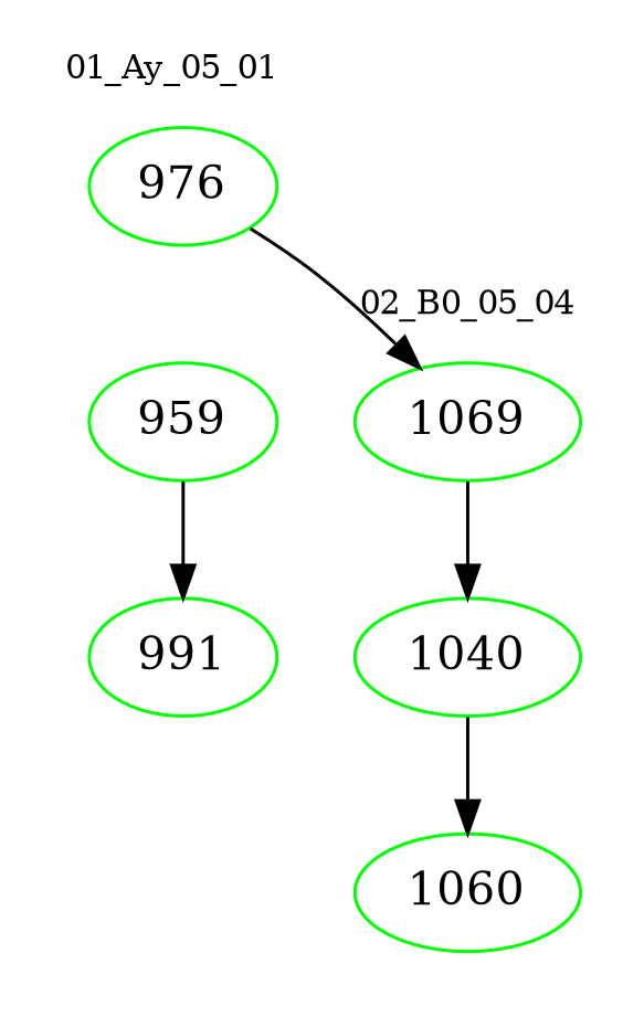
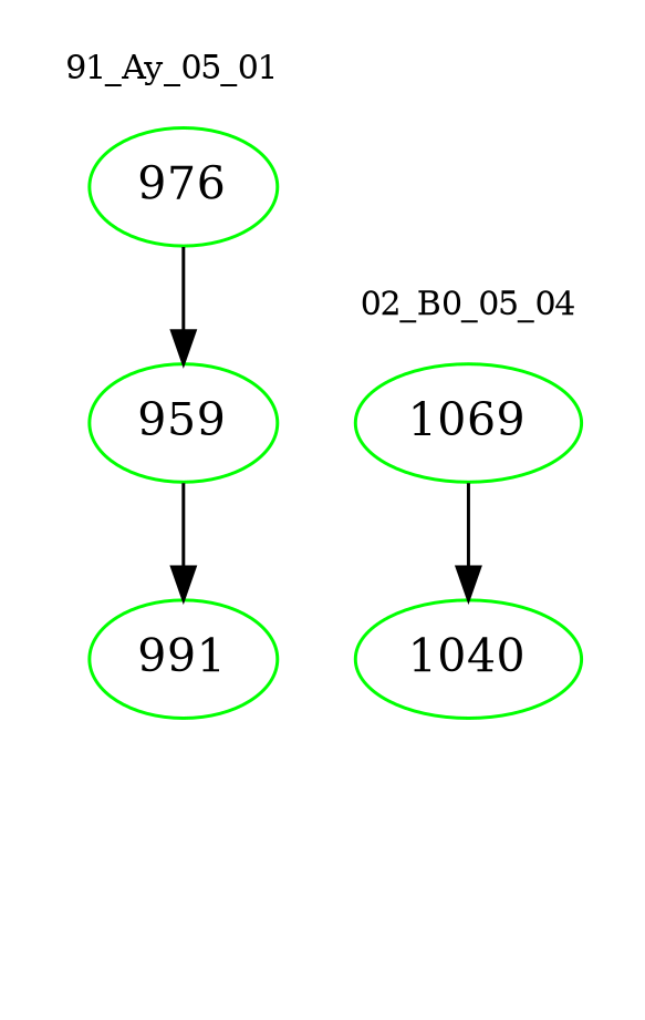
  digraph {
    node [color=green]
    edge [color=black]
    n1 [label=976]
    n2 [label=959]
    n3 [label=991]
    n4 [label=1069]
    n5 [label=1040]
-   n6 [label=1060]
    subgraph cluster_1 {
      color=white
      fontsize=10
-     label="01_Ay_05_01"
+     label="91_Ay_05_01"
      n1
      n2
      n3
    }
    subgraph cluster_2 {
      color=white
      fontsize=10
      label="02_B0_05_04"
      n4
      n5
-     n6
    }
-   n1 -> n4
+   n1 -> n2
    n2 -> n3
    n4 -> n5
-   n5 -> n6
  }
